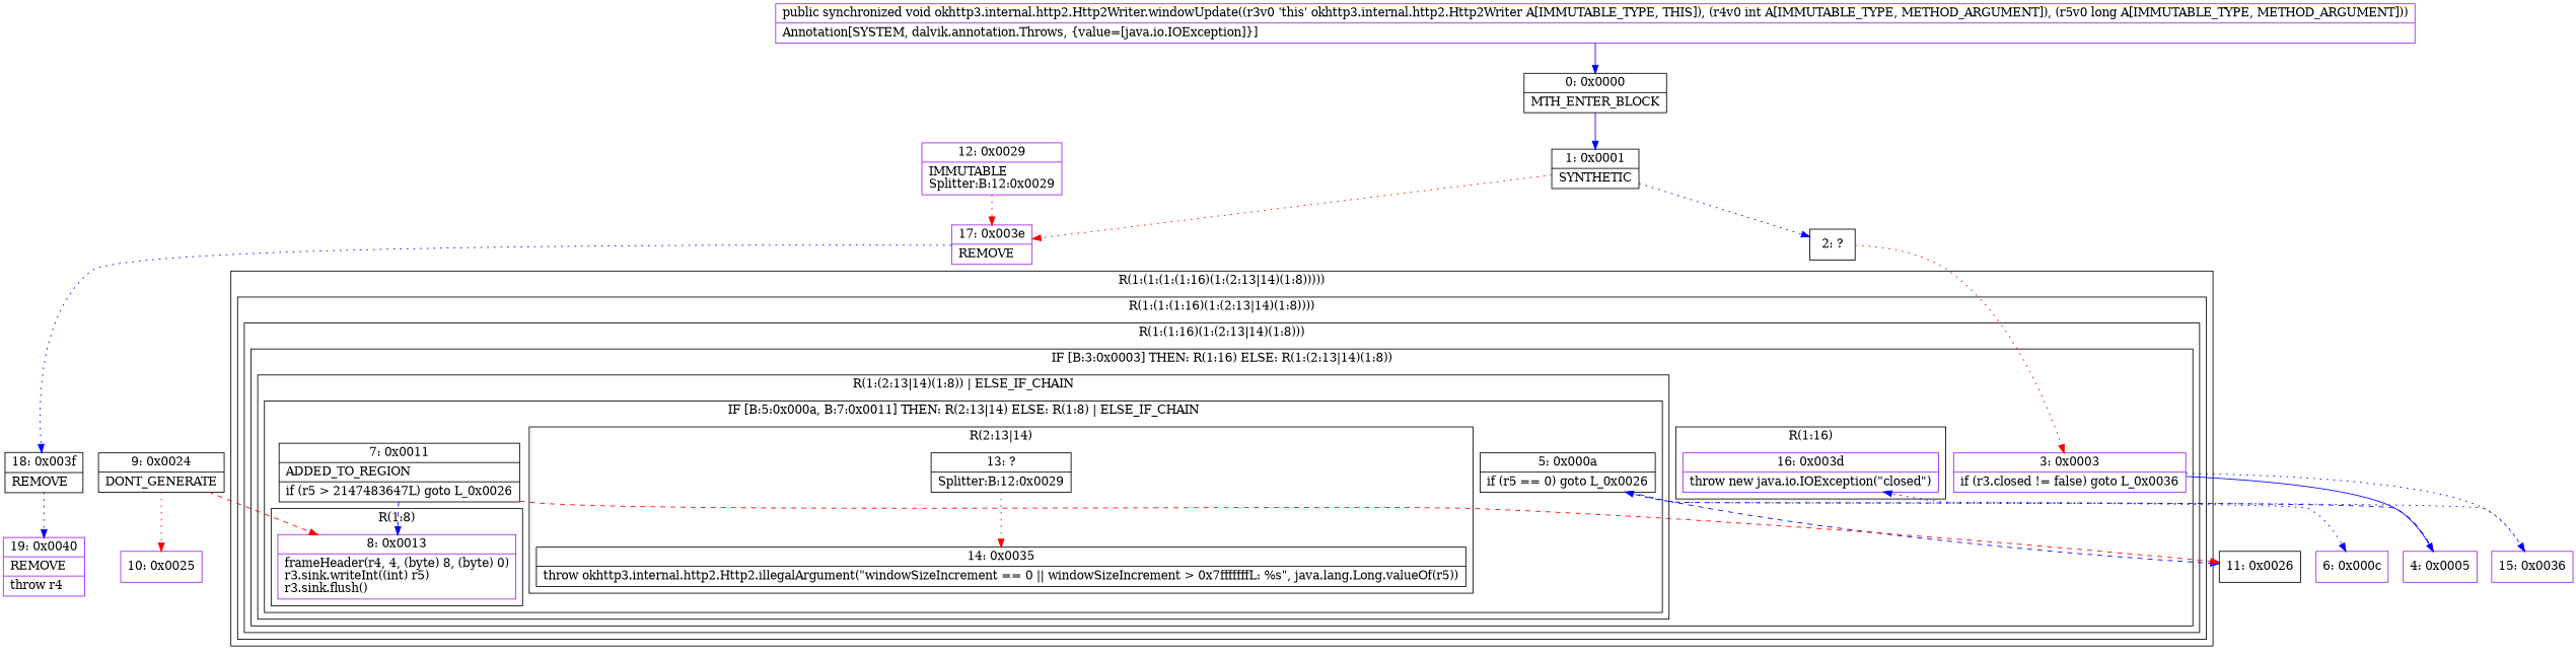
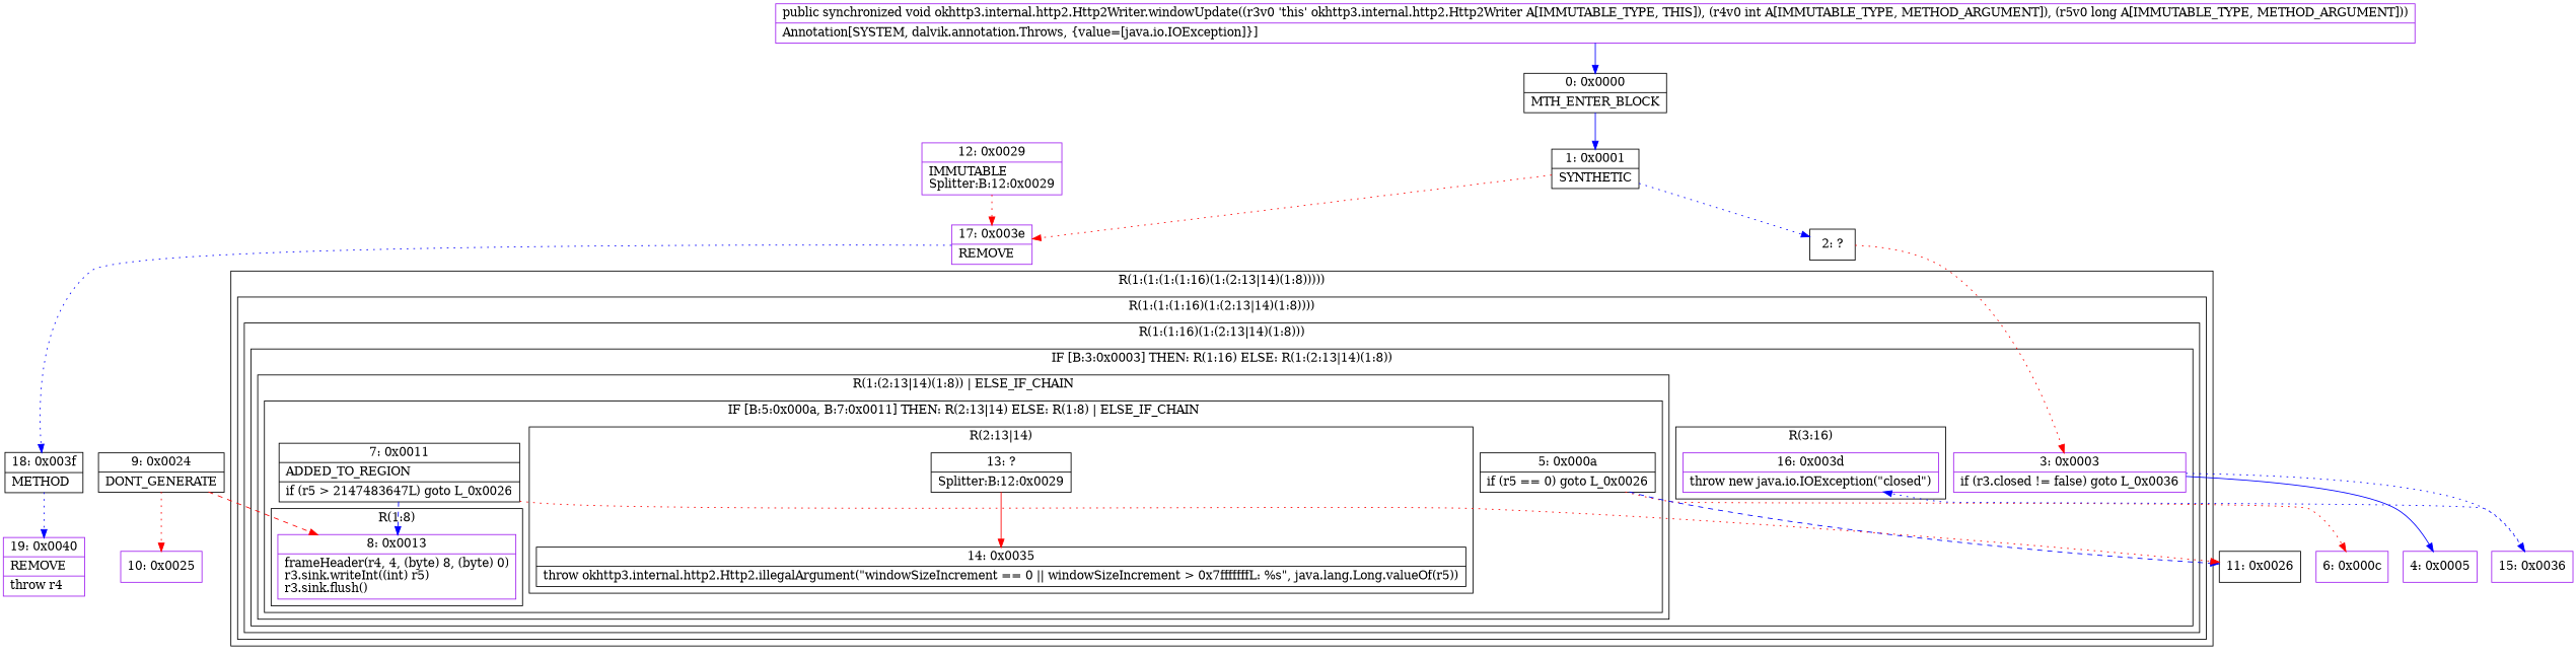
  digraph {
    node [color=purple shape=record]
    edge [color=blue style=dotted]
    n1 [label="{16\:\ 0x003d|throw new java.io.IOException(\"closed\")\l}"]
    n2 [color=black label="{13\:\ ?|Splitter:B:12:0x0029\l}"]
    n3 [color=black label="{14\:\ 0x0035|throw okhttp3.internal.http2.Http2.illegalArgument(\"windowSizeIncrement == 0 \|\| windowSizeIncrement \> 0x7fffffffL: %s\", java.lang.Long.valueOf(r5))\l}"]
    n4 [label="{8\:\ 0x0013|frameHeader(r4, 4, (byte) 8, (byte) 0)\lr3.sink.writeInt((int) r5)\lr3.sink.flush()\l}"]
    n5 [color=black label="{5\:\ 0x000a|if (r5 == 0) goto L_0x0026\l}"]
    n6 [color=black label="{7\:\ 0x0011|ADDED_TO_REGION\l|if (r5 \> 2147483647L) goto L_0x0026\l}"]
    n7 [label="{3\:\ 0x0003|if (r3.closed != false) goto L_0x0036\l}"]
    n8 [label="{6\:\ 0x000c}"]
    n9 [color=black label="{11\:\ 0x0026}"]
    n10 [label="{4\:\ 0x0005}"]
    n11 [label="{15\:\ 0x0036}"]
    n12 [color=black label="{9\:\ 0x0024|DONT_GENERATE\l}"]
    n13 [label="{10\:\ 0x0025}"]
    n14 [color=black label="{0\:\ 0x0000|MTH_ENTER_BLOCK\l}"]
    n15 [color=black label="{1\:\ 0x0001|SYNTHETIC\l}"]
    n16 [color=black label="{2\:\ ?}"]
    n17 [label="{17\:\ 0x003e|REMOVE\l}"]
-   n18 [color=black label="{18\:\ 0x003f|REMOVE\l}"]
+   n18 [color=black label="{18\:\ 0x003f|METHOD\l}"]
    n19 [label="{12\:\ 0x0029|IMMUTABLE\lSplitter:B:12:0x0029\l}"]
    n20 [label="{19\:\ 0x0040|REMOVE\l|throw r4\l}"]
    n21 [label="{public synchronized void okhttp3.internal.http2.Http2Writer.windowUpdate((r3v0 'this' okhttp3.internal.http2.Http2Writer A[IMMUTABLE_TYPE, THIS]), (r4v0 int A[IMMUTABLE_TYPE, METHOD_ARGUMENT]), (r5v0 long A[IMMUTABLE_TYPE, METHOD_ARGUMENT]))  | Annotation[SYSTEM, dalvik.annotation.Throws, \{value=[java.io.IOException]\}]\l}"]
    subgraph cluster_1 {
      label="R(1:(1:(1:(1:16)(1:(2:13|14)(1:8)))))"
      subgraph cluster_2 {
        label="R(1:(1:(1:16)(1:(2:13|14)(1:8))))"
        subgraph cluster_3 {
          label="R(1:(1:16)(1:(2:13|14)(1:8)))"
          subgraph cluster_4 {
            label="IF [B:3:0x0003] THEN: R(1:16) ELSE: R(1:(2:13|14)(1:8))"
            n7
            subgraph cluster_5 {
-             label="R(1:16)"
+             label="R(3:16)"
              n1
            }
            subgraph cluster_6 {
              label="R(1:(2:13|14)(1:8)) | ELSE_IF_CHAIN\l"
              subgraph cluster_7 {
                label="IF [B:5:0x000a, B:7:0x0011] THEN: R(2:13|14) ELSE: R(1:8) | ELSE_IF_CHAIN\l"
                n5
                n6
                subgraph cluster_8 {
                  label="R(2:13|14)"
                  n2
                  n3
                }
                subgraph cluster_9 {
                  label="R(1:8)"
                  n4
                }
              }
            }
          }
        }
      }
    }
-   n2 -> n3 [color=red]
-   n5 -> n8
+   n2 -> n3 [color=red style=solid]
+   n5 -> n8 [color=red]
    n5 -> n9 [style=dashed]
    n6 -> n4 [style=dashed]
-   n6 -> n9 [color=red style=dashed]
+   n6 -> n9 [color=red]
    n7 -> n10 [style=solid]
    n7 -> n11
-   n10 -> n5 [style=dashed]
    n11 -> n1
    n12 -> n4 [color=red style=dashed]
    n12 -> n13 [color=red]
    n14 -> n15 [style=solid]
    n15 -> n16
    n15 -> n17 [color=red]
    n16 -> n7 [color=red]
    n17 -> n18
    n18 -> n20
    n19 -> n17 [color=red]
    n21 -> n14 [style=solid]
  }
